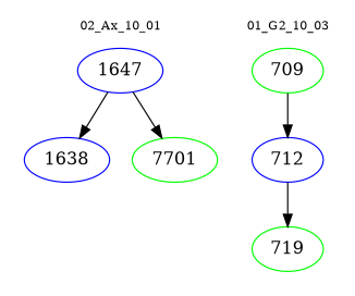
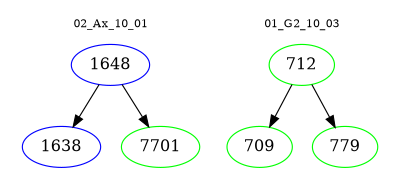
  digraph {
    node [color=blue]
    edge [color=black]
-   n1 [label=1647]
+   n1 [label=1648]
    n2 [label=1638]
    n3 [color=green label=7701]
-   n4 [label=712]
+   n4 [color=green label=712]
    n5 [color=green label=709]
-   n6 [color=green label=719]
+   n6 [color=green label=779]
    subgraph cluster_1 {
      color=white
      fontsize=10
      label="02_Ax_10_01"
      n1
      n2
      n3
    }
    subgraph cluster_2 {
      color=white
      fontsize=10
      label="01_G2_10_03"
      n4
      n5
      n6
    }
    n1 -> n2
    n1 -> n3
-   n5 -> n4
+   n4 -> n5
    n4 -> n6
  }
